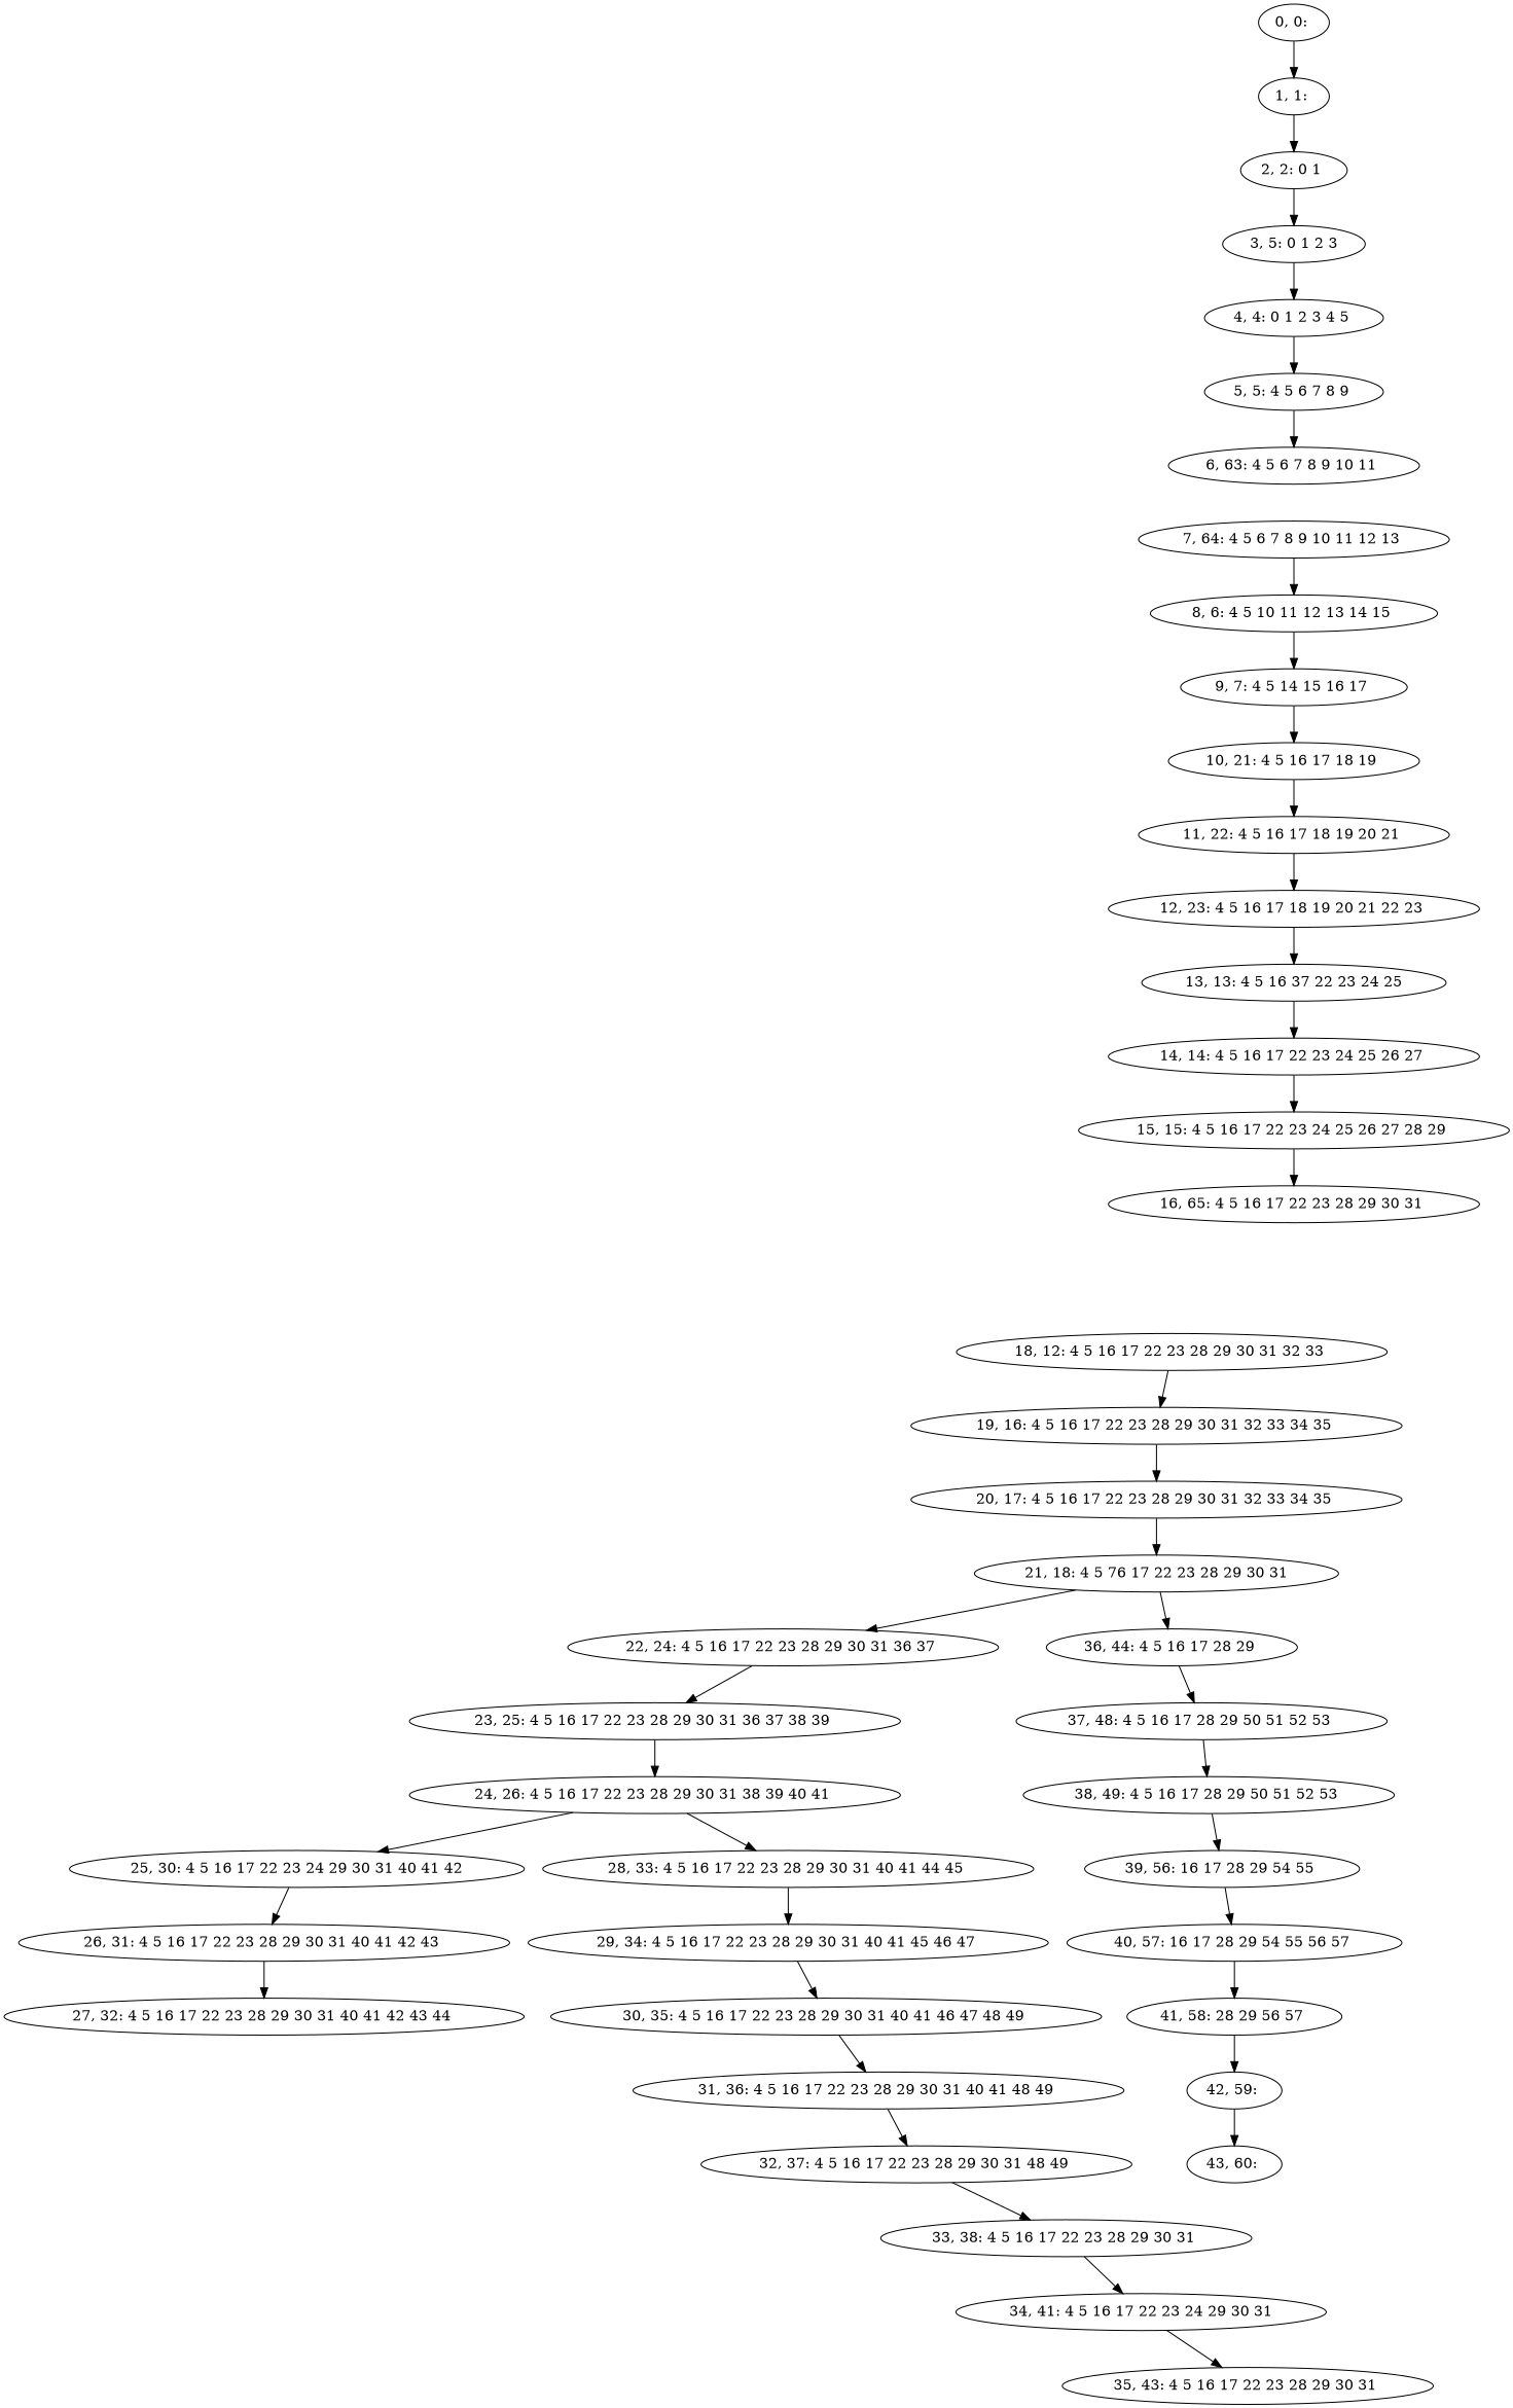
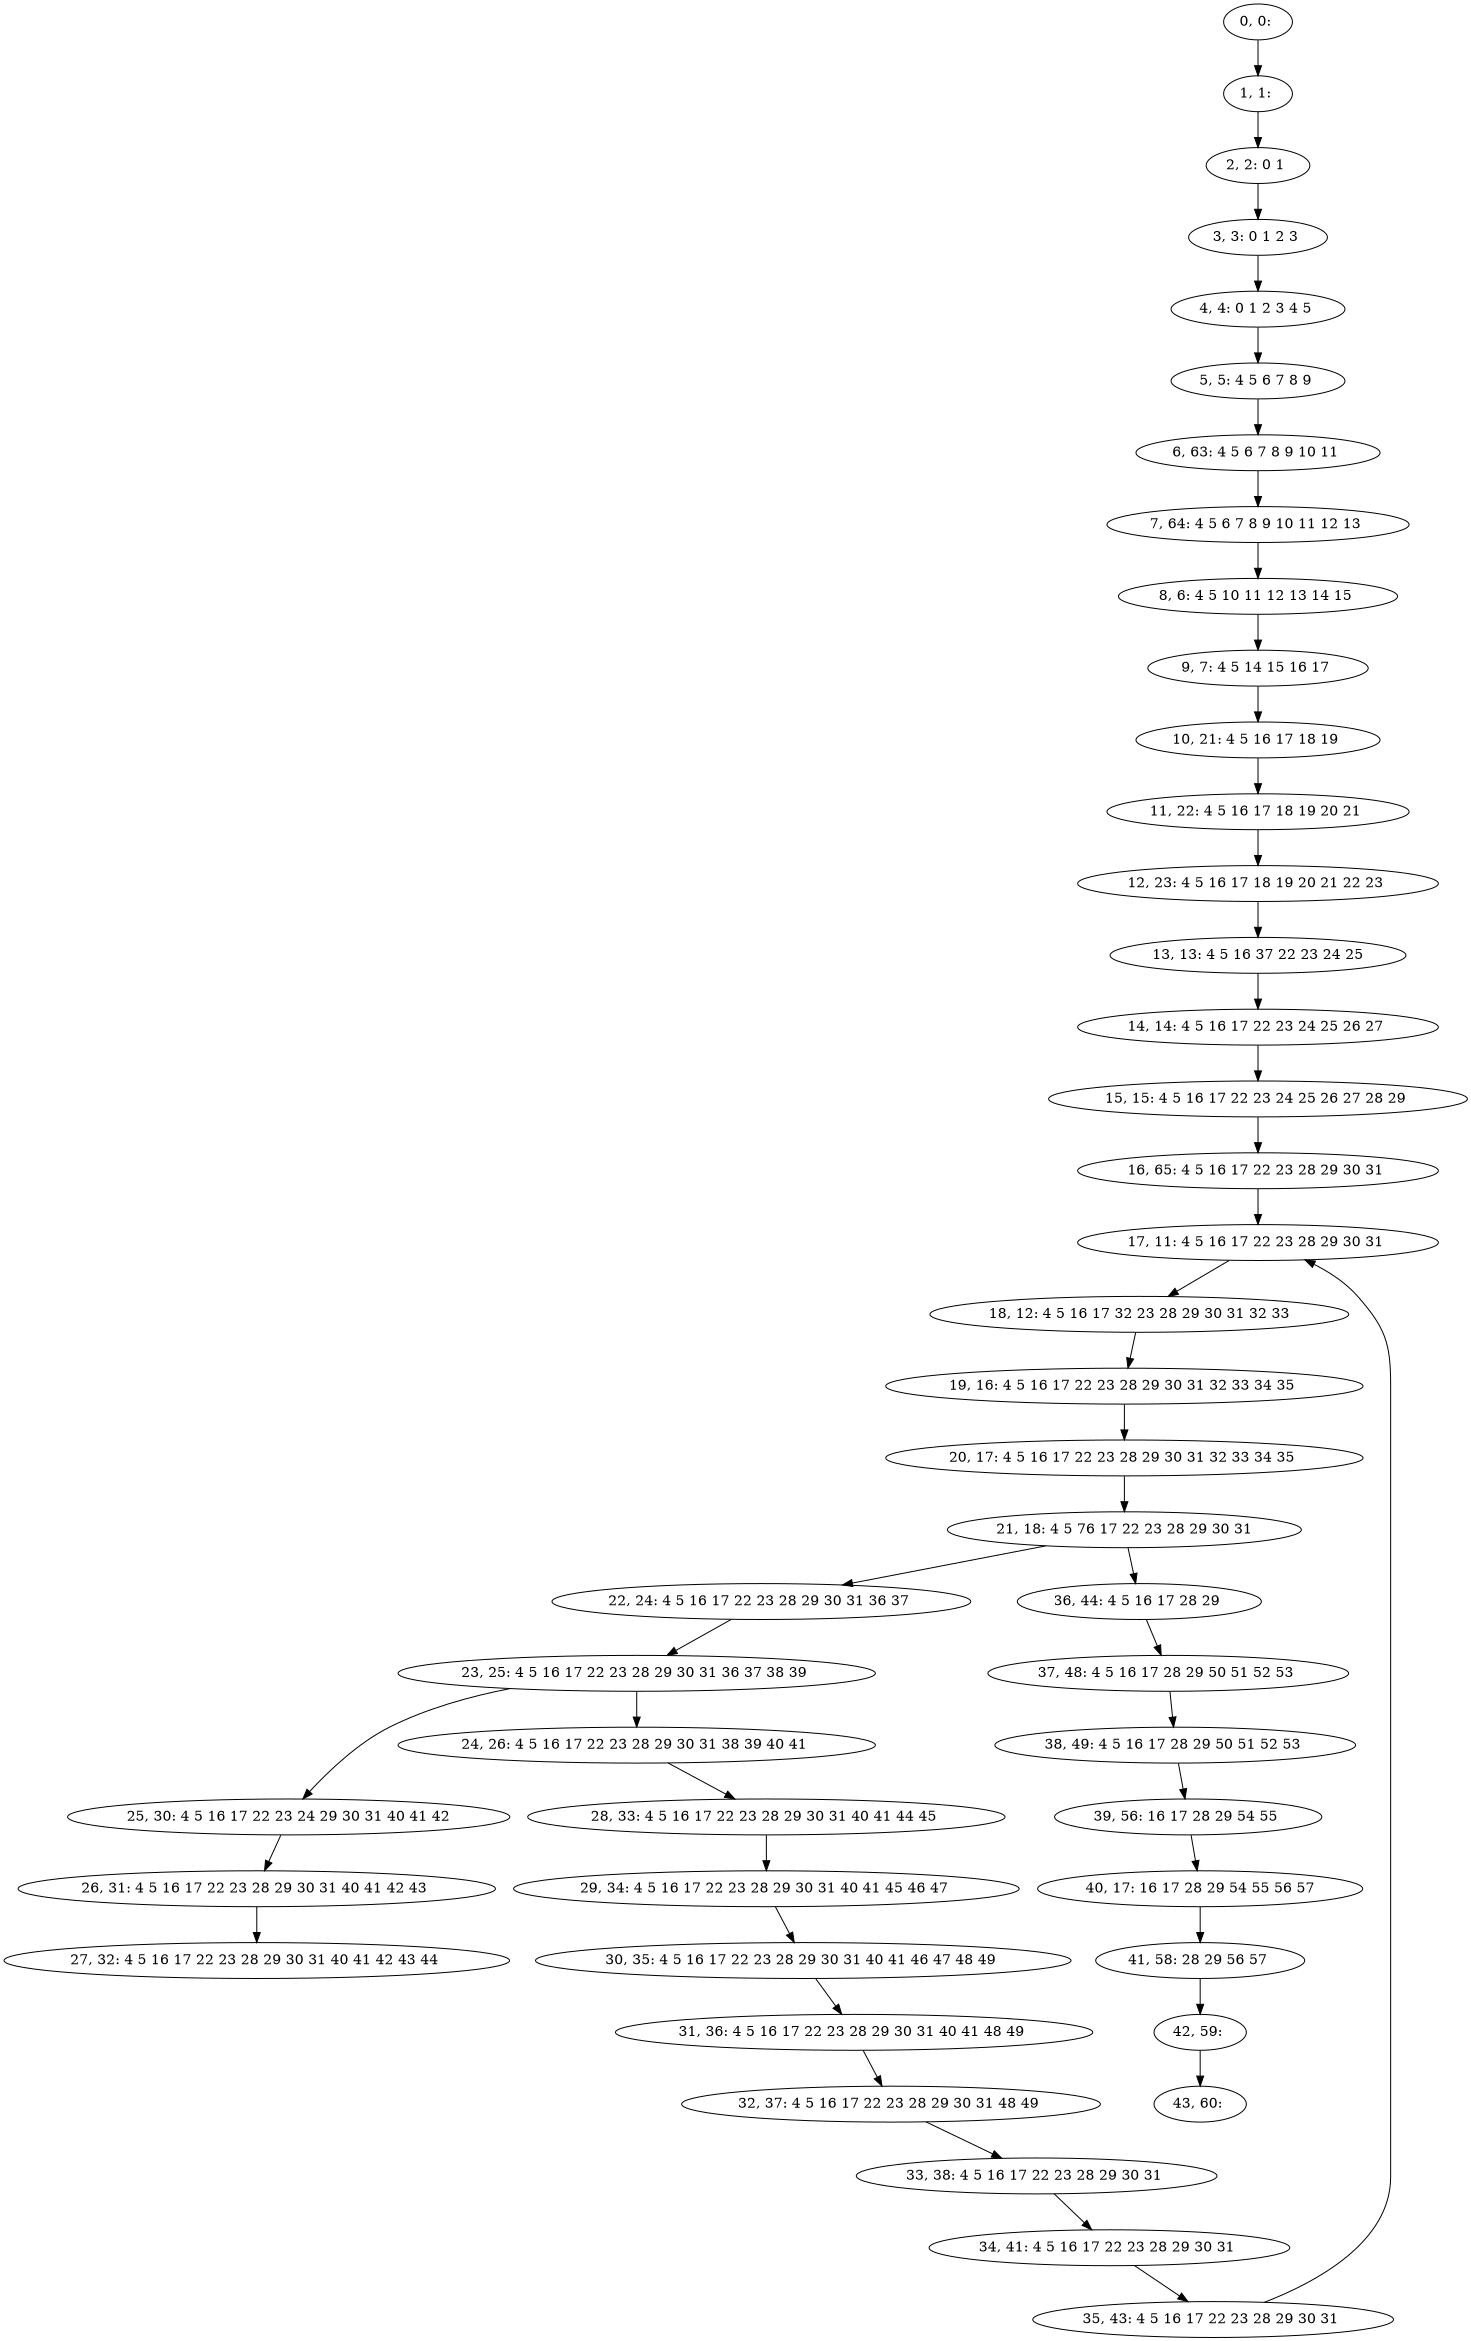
  digraph {
    n1 [label="0, 0: "]
    n2 [label="1, 1: "]
    n3 [label="2, 2: 0 1 "]
-   n4 [label="3, 5: 0 1 2 3"]
+   n4 [label="3, 3: 0 1 2 3 "]
    n5 [label="4, 4: 0 1 2 3 4 5 "]
    n6 [label="5, 5: 4 5 6 7 8 9 "]
    n7 [label="6, 63: 4 5 6 7 8 9 10 11 "]
    n8 [label="7, 64: 4 5 6 7 8 9 10 11 12 13 "]
    n9 [label="8, 6: 4 5 10 11 12 13 14 15 "]
    n10 [label="9, 7: 4 5 14 15 16 17 "]
    n11 [label="10, 21: 4 5 16 17 18 19 "]
    n12 [label="11, 22: 4 5 16 17 18 19 20 21 "]
    n13 [label="12, 23: 4 5 16 17 18 19 20 21 22 23 "]
    n14 [label="13, 13: 4 5 16 37 22 23 24 25"]
    n15 [label="14, 14: 4 5 16 17 22 23 24 25 26 27 "]
    n16 [label="15, 15: 4 5 16 17 22 23 24 25 26 27 28 29 "]
    n17 [label="16, 65: 4 5 16 17 22 23 28 29 30 31 "]
-   n19 [label="18, 12: 4 5 16 17 22 23 28 29 30 31 32 33 "]
+   n18 [label="17, 11: 4 5 16 17 22 23 28 29 30 31 "]
+   n19 [label="18, 12: 4 5 16 17 32 23 28 29 30 31 32 33"]
    n20 [label="19, 16: 4 5 16 17 22 23 28 29 30 31 32 33 34 35 "]
    n21 [label="20, 17: 4 5 16 17 22 23 28 29 30 31 32 33 34 35 "]
    n22 [label="21, 18: 4 5 76 17 22 23 28 29 30 31"]
    n23 [label="22, 24: 4 5 16 17 22 23 28 29 30 31 36 37 "]
    n24 [label="36, 44: 4 5 16 17 28 29 "]
    n25 [label="23, 25: 4 5 16 17 22 23 28 29 30 31 36 37 38 39 "]
    n26 [label="37, 48: 4 5 16 17 28 29 50 51 52 53 "]
    n27 [label="24, 26: 4 5 16 17 22 23 28 29 30 31 38 39 40 41 "]
    n28 [label="25, 30: 4 5 16 17 22 23 24 29 30 31 40 41 42"]
    n29 [label="28, 33: 4 5 16 17 22 23 28 29 30 31 40 41 44 45 "]
    n30 [label="26, 31: 4 5 16 17 22 23 28 29 30 31 40 41 42 43 "]
    n31 [label="27, 32: 4 5 16 17 22 23 28 29 30 31 40 41 42 43 44 "]
    n32 [label="29, 34: 4 5 16 17 22 23 28 29 30 31 40 41 45 46 47 "]
    n33 [label="30, 35: 4 5 16 17 22 23 28 29 30 31 40 41 46 47 48 49 "]
    n34 [label="31, 36: 4 5 16 17 22 23 28 29 30 31 40 41 48 49 "]
    n35 [label="32, 37: 4 5 16 17 22 23 28 29 30 31 48 49 "]
    n36 [label="33, 38: 4 5 16 17 22 23 28 29 30 31 "]
-   n37 [label="34, 41: 4 5 16 17 22 23 24 29 30 31"]
+   n37 [label="34, 41: 4 5 16 17 22 23 28 29 30 31 "]
    n38 [label="35, 43: 4 5 16 17 22 23 28 29 30 31 "]
    n39 [label="38, 49: 4 5 16 17 28 29 50 51 52 53 "]
    n40 [label="39, 56: 16 17 28 29 54 55 "]
-   n41 [label="40, 57: 16 17 28 29 54 55 56 57 "]
+   n41 [label="40, 17: 16 17 28 29 54 55 56 57"]
    n42 [label="41, 58: 28 29 56 57 "]
    n43 [label="42, 59: "]
    n44 [label="43, 60: "]
    n1 -> n2
    n2 -> n3
    n3 -> n4
    n4 -> n5
    n5 -> n6
    n6 -> n7
+   n7 -> n8
    n8 -> n9
    n9 -> n10
    n10 -> n11
    n11 -> n12
    n12 -> n13
    n13 -> n14
    n14 -> n15
    n15 -> n16
    n16 -> n17
+   n17 -> n18
+   n18 -> n19
    n19 -> n20
    n20 -> n21
    n21 -> n22
    n22 -> n23
    n22 -> n24
    n23 -> n25
    n24 -> n26
    n25 -> n27
    n26 -> n39
-   n27 -> n28
+   n25 -> n28
    n27 -> n29
    n28 -> n30
    n29 -> n32
    n30 -> n31
    n32 -> n33
    n33 -> n34
    n34 -> n35
    n35 -> n36
    n36 -> n37
    n37 -> n38
+   n38 -> n18
    n39 -> n40
    n40 -> n41
    n41 -> n42
    n42 -> n43
    n43 -> n44
  }
